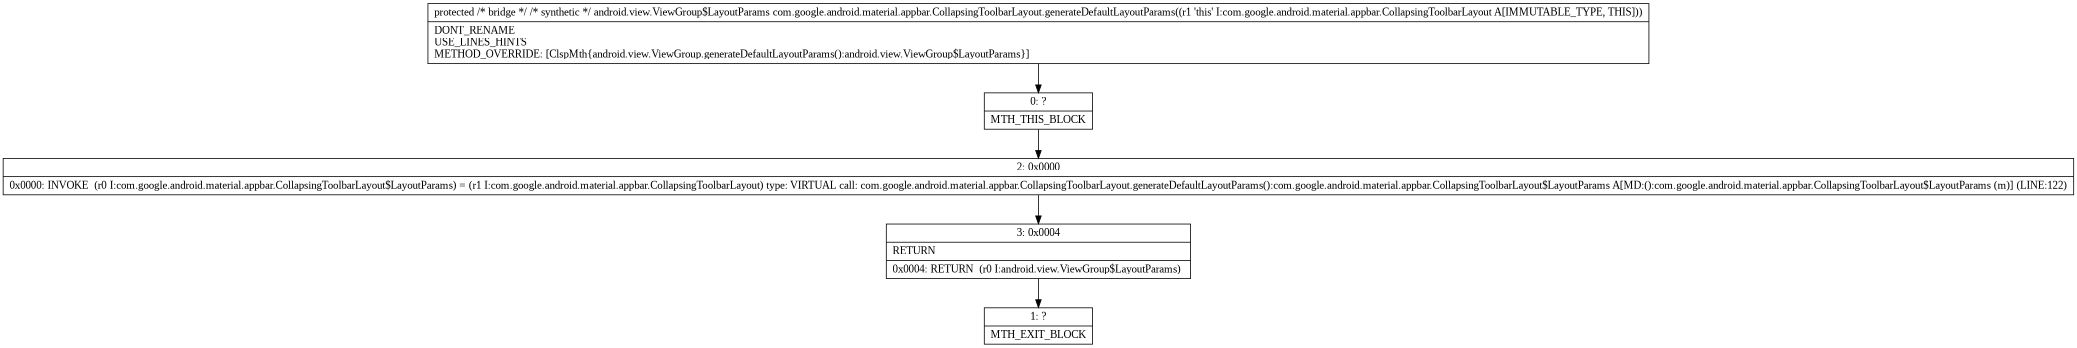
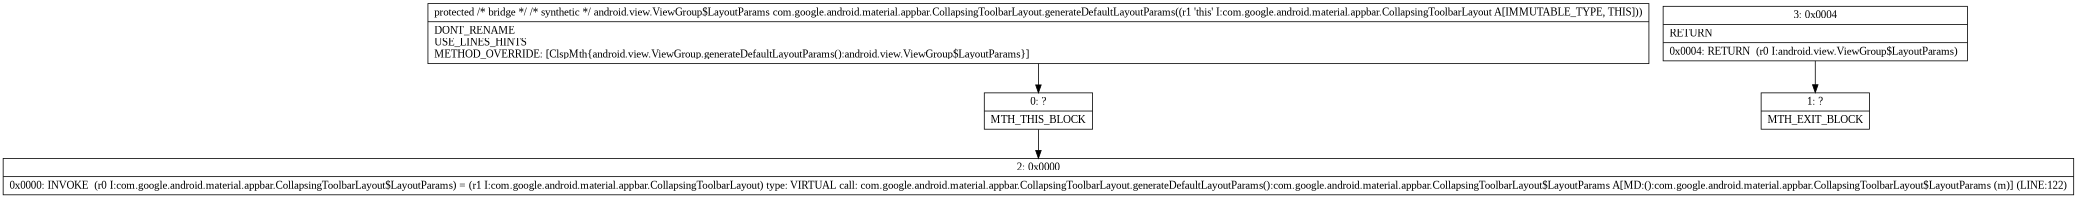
  digraph {
    fontname="Liberation Serif"
    node [fontname="Liberation Serif" shape=record]
    edge [fontname="Liberation Serif"]
    n1 [label="{0\:\ ?|MTH_THIS_BLOCK\l}"]
    n2 [label="{2\:\ 0x0000|0x0000: INVOKE  (r0 I:com.google.android.material.appbar.CollapsingToolbarLayout$LayoutParams) = (r1 I:com.google.android.material.appbar.CollapsingToolbarLayout) type: VIRTUAL call: com.google.android.material.appbar.CollapsingToolbarLayout.generateDefaultLayoutParams():com.google.android.material.appbar.CollapsingToolbarLayout$LayoutParams A[MD:():com.google.android.material.appbar.CollapsingToolbarLayout$LayoutParams (m)] (LINE:122)\l}"]
    n3 [label="{3\:\ 0x0004|RETURN\l|0x0004: RETURN  (r0 I:android.view.ViewGroup$LayoutParams) \l}"]
    n4 [label="{1\:\ ?|MTH_EXIT_BLOCK\l}"]
    n5 [label="{protected \/* bridge *\/ \/* synthetic *\/ android.view.ViewGroup$LayoutParams com.google.android.material.appbar.CollapsingToolbarLayout.generateDefaultLayoutParams((r1 'this' I:com.google.android.material.appbar.CollapsingToolbarLayout A[IMMUTABLE_TYPE, THIS]))  | DONT_RENAME\lUSE_LINES_HINTS\lMETHOD_OVERRIDE: [ClspMth\{android.view.ViewGroup.generateDefaultLayoutParams():android.view.ViewGroup$LayoutParams\}]\l}"]
    n1 -> n2
-   n2 -> n3
    n3 -> n4
    n5 -> n1
  }
